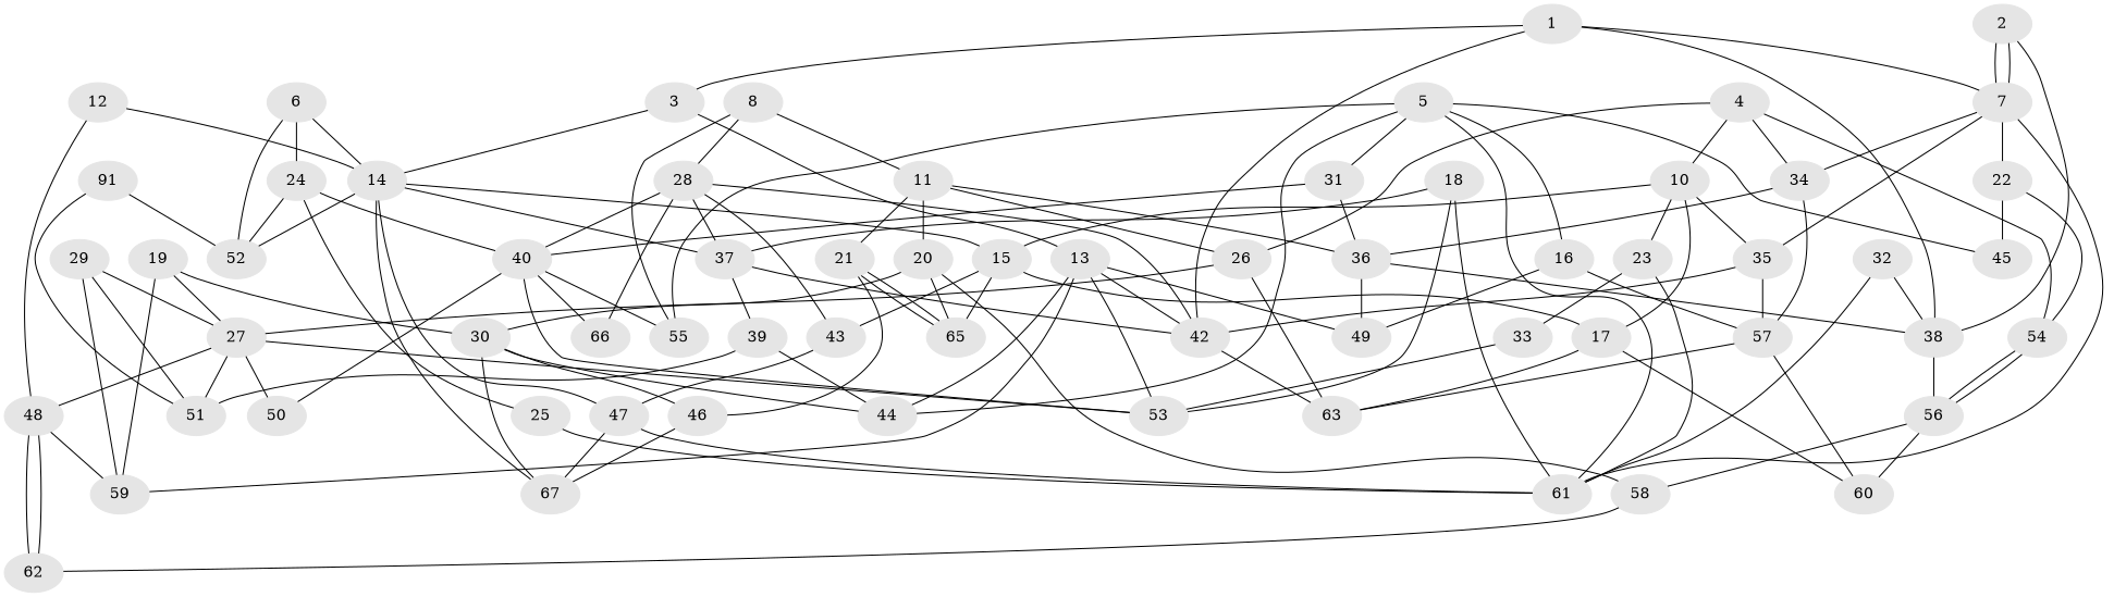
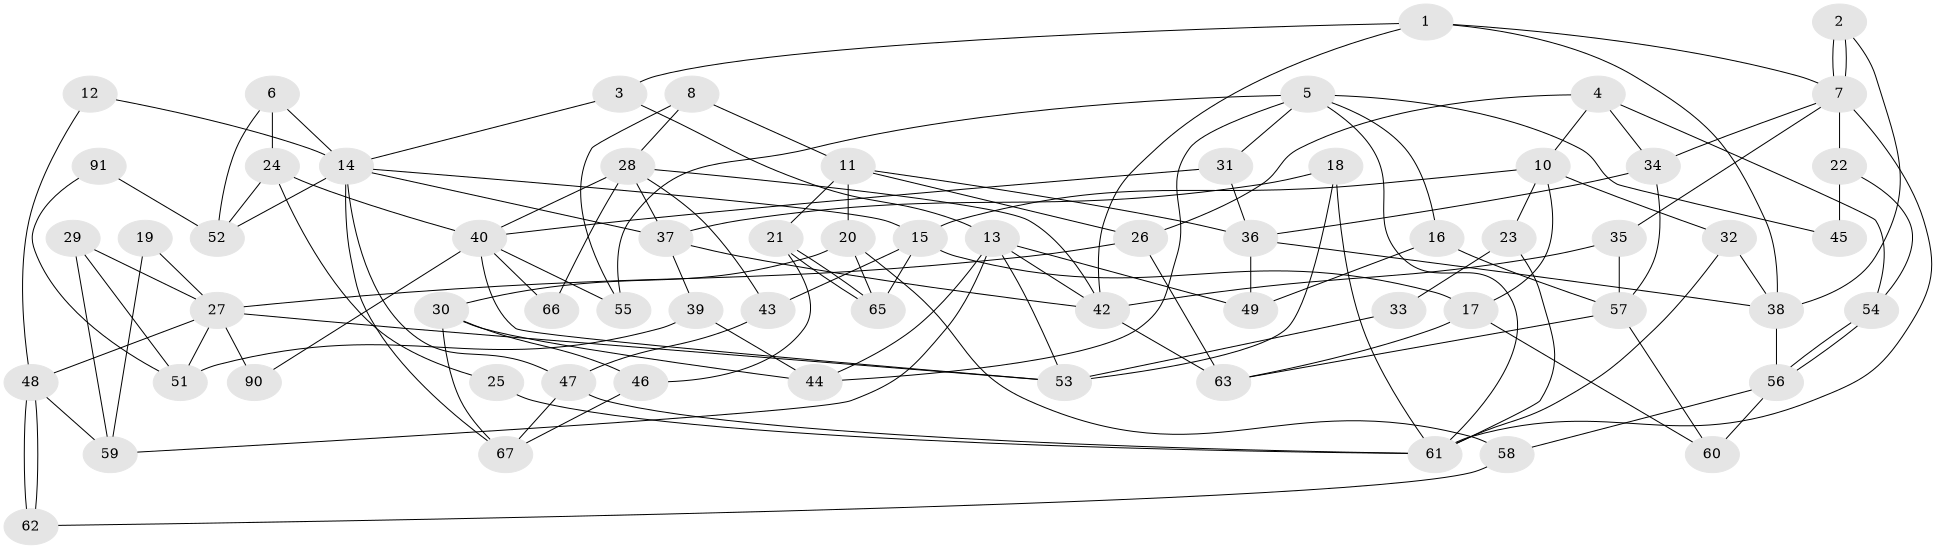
  graph {
    node [color=gray90 style=filled]
    1
    3
    7
    38
    42
    13
    14
    34
    61
    22
    35
    56
    63
    2
    44
    49
    53
    59
    52
    15
    37
    47
    67
    4
    10
    26
    54
    17
    23
    27
    36
    57
    5
    16
    31
    45
    55
    40
    6
    24
    25
    8
    11
    28
    20
    21
    43
    66
    33
    65
    60
    30
    58
    46
    12
    48
    62
    39
    18
    19
-   50
+   50 [label=90]
    51
    29
    32
    n65 [label=91]
    1 -- 3
    1 -- 7
    1 -- 38
    1 -- 42
    3 -- 13
    3 -- 14
    7 -- 34
    7 -- 61
    7 -- 22
    7 -- 35
    38 -- 56
    42 -- 63
    13 -- 42
    13 -- 44
    13 -- 49
    13 -- 53
    13 -- 59
    14 -- 52
    14 -- 15
    14 -- 37
    14 -- 47
    14 -- 67
    34 -- 36
    34 -- 57
    22 -- 54
    22 -- 45
    35 -- 42
    35 -- 57
    56 -- 60
    56 -- 58
    2 -- 7
    2 -- 7
    2 -- 38
    15 -- 17
    15 -- 43
    15 -- 65
    37 -- 42
    37 -- 39
    47 -- 61
    47 -- 67
    4 -- 34
    4 -- 10
    4 -- 26
    4 -- 54
-   10 -- 35
+   10 -- 32
    10 -- 15
    10 -- 17
    10 -- 23
    26 -- 63
    26 -- 27
    54 -- 56
    54 -- 56
    17 -- 63
    17 -- 60
    23 -- 61
    23 -- 33
    27 -- 53
    27 -- 48
    27 -- 50
    27 -- 51
    36 -- 38
    36 -- 49
    57 -- 63
    57 -- 60
    5 -- 61
    5 -- 44
    5 -- 16
    5 -- 31
    5 -- 45
    5 -- 55
    16 -- 49
    16 -- 57
    31 -- 36
    31 -- 40
    40 -- 53
    40 -- 55
    40 -- 66
    40 -- 50
    6 -- 14
    6 -- 52
    6 -- 24
    24 -- 52
    24 -- 40
    24 -- 25
    25 -- 61
    8 -- 55
    8 -- 11
    8 -- 28
    11 -- 26
    11 -- 36
    11 -- 20
    11 -- 21
    28 -- 42
    28 -- 37
    28 -- 40
    28 -- 43
    28 -- 66
    20 -- 65
    20 -- 30
    20 -- 58
    21 -- 65
    21 -- 65
    21 -- 46
    43 -- 47
    33 -- 53
    30 -- 44
    30 -- 67
    30 -- 46
    58 -- 62
    46 -- 67
    12 -- 14
    12 -- 48
    48 -- 59
    48 -- 62
    48 -- 62
    39 -- 44
    39 -- 51
    18 -- 61
    18 -- 53
    18 -- 37
    19 -- 59
    19 -- 27
-   19 -- 30
    29 -- 59
    29 -- 27
    29 -- 51
    32 -- 38
    32 -- 61
    n65 -- 52
    n65 -- 51
  }
